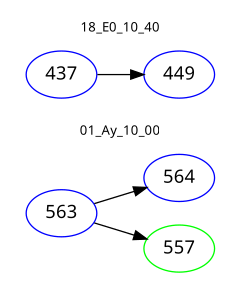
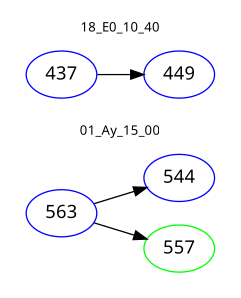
  digraph {
    fontname="Noto Sans"
    rankdir=LR
    node [color=blue fontname="Noto Sans"]
    edge [color=black fontname="Noto Sans"]
    n1 [label=563]
    n2 [color=green label=557]
-   n3 [label=564]
+   n3 [label=544]
    n4 [label=437]
    n5 [label=449]
    subgraph cluster_1 {
      color=white
      fontsize=10
-     label="01_Ay_10_00"
+     label="01_Ay_15_00"
      n1
      n2
      n3
    }
    subgraph cluster_2 {
      color=white
      fontsize=10
      label="18_E0_10_40"
      n4
      n5
    }
    n1 -> n2
    n1 -> n3
    n4 -> n5
  }
